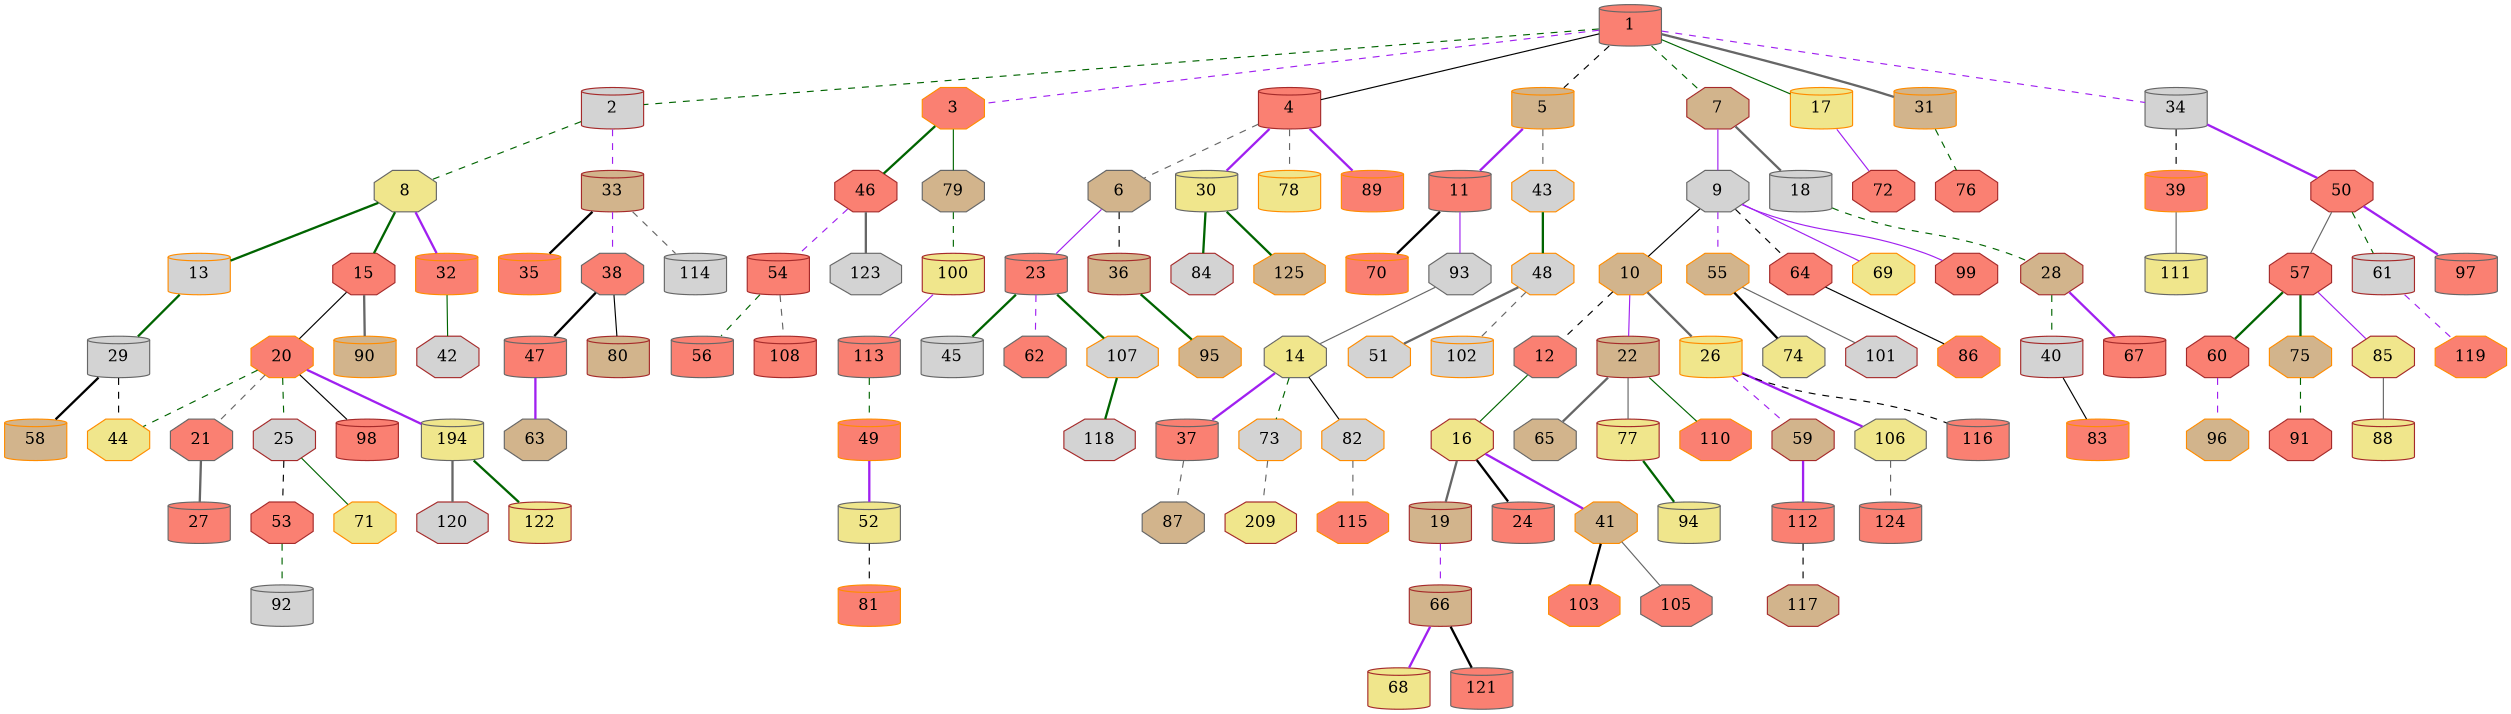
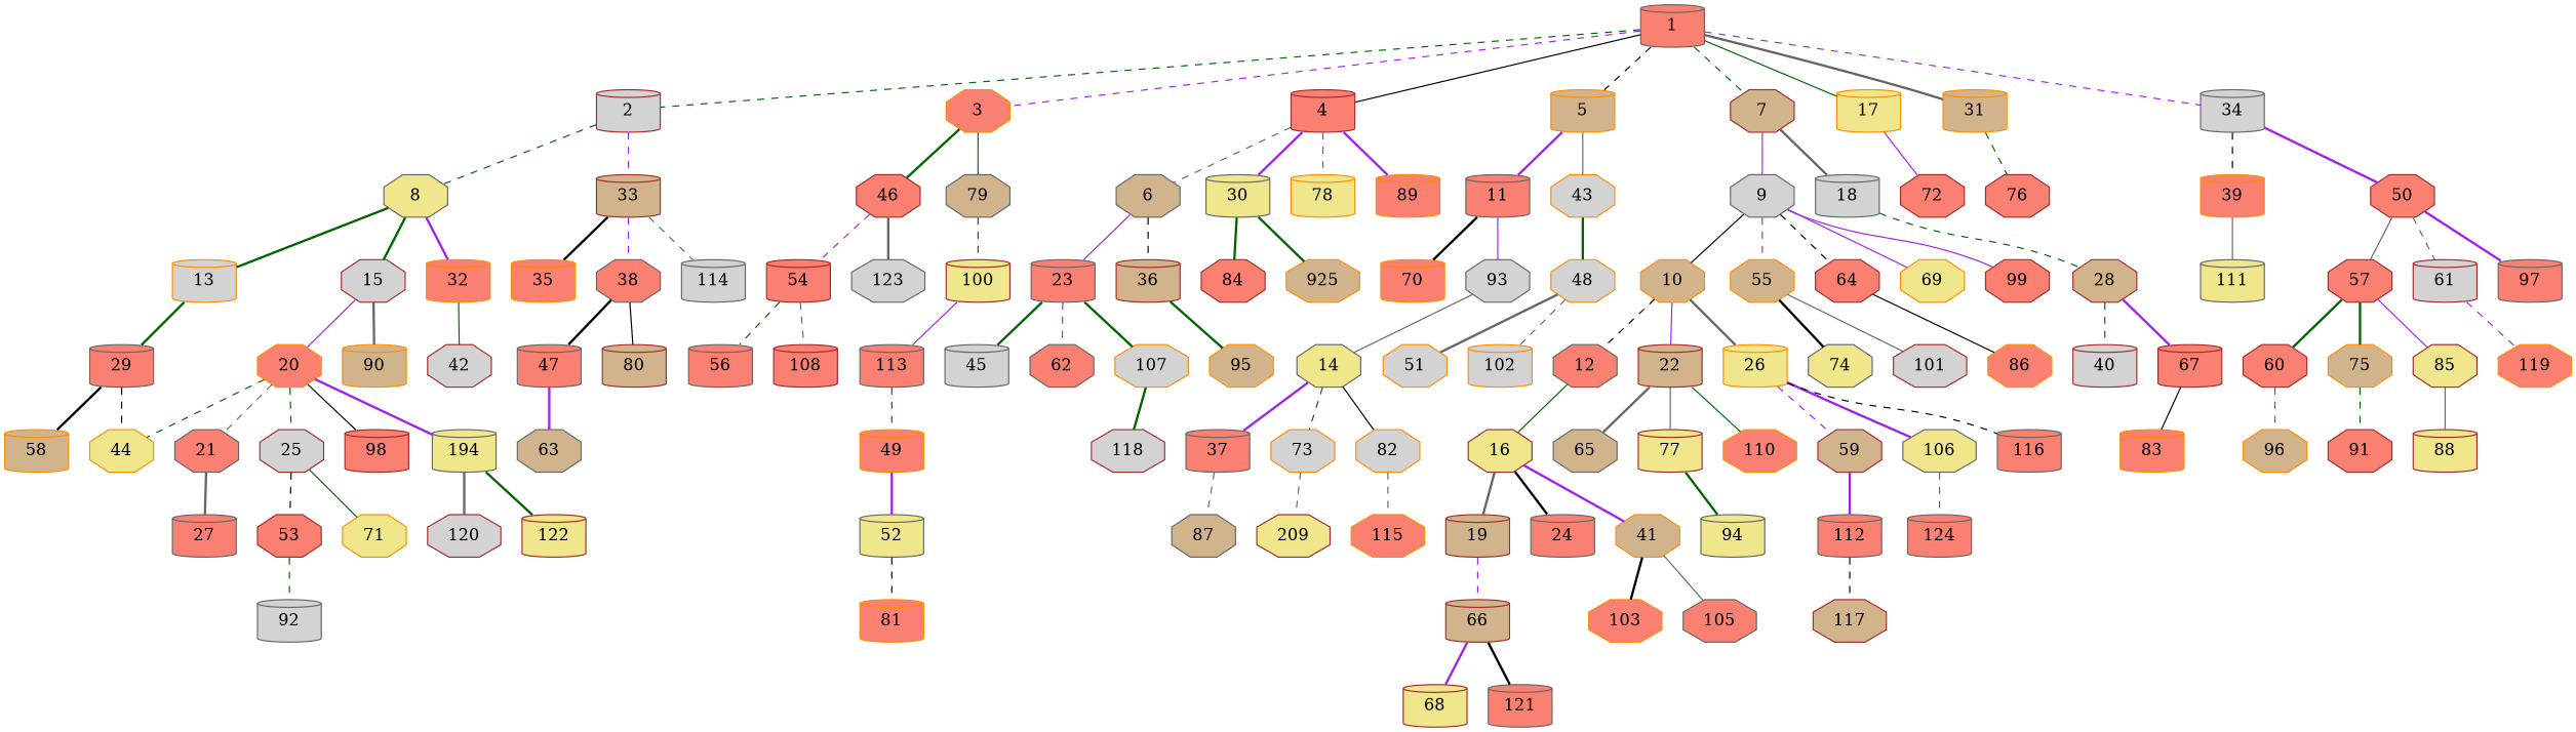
  graph {
    node [color=brown fillcolor=salmon shape=octagon style=filled]
    edge [color=darkgreen style=bold]
    1 [color=gray40 shape=cylinder]
    2 [fillcolor=lightgrey shape=cylinder]
    3 [color=darkorange]
    4 [shape=cylinder]
    5 [color=darkorange fillcolor=tan shape=cylinder]
    7 [fillcolor=tan]
    17 [color=darkorange fillcolor=khaki shape=cylinder]
    31 [color=darkorange fillcolor=tan shape=cylinder]
    34 [color=gray40 fillcolor=lightgrey shape=cylinder]
    8 [color=gray40 fillcolor=khaki]
    33 [fillcolor=tan shape=cylinder]
    46
    79 [color=gray40 fillcolor=tan]
    6 [color=gray40 fillcolor=tan]
    30 [color=gray40 fillcolor=khaki shape=cylinder]
    78 [color=darkorange fillcolor=khaki shape=cylinder]
    89 [color=darkorange shape=cylinder]
    11 [color=gray40 shape=cylinder]
    43 [color=darkorange fillcolor=lightgrey]
    9 [color=gray40 fillcolor=lightgrey]
    18 [color=gray40 fillcolor=lightgrey shape=cylinder]
    72
    76
    39 [color=darkorange shape=cylinder]
    50
    13 [color=darkorange fillcolor=lightgrey shape=cylinder]
-   15
+   15 [fillcolor=lightgrey]
    32 [color=darkorange shape=cylinder]
    35 [color=darkorange shape=cylinder]
    38 [color=gray40]
    114 [color=gray40 fillcolor=lightgrey shape=cylinder]
    54 [shape=cylinder]
    123 [color=gray40 fillcolor=lightgrey]
    100 [fillcolor=khaki shape=cylinder]
    23 [color=gray40 shape=cylinder]
    36 [fillcolor=tan shape=cylinder]
-   84 [fillcolor=lightgrey]
-   125 [color=darkorange fillcolor=tan]
+   84
+   125 [color=darkorange fillcolor=tan label=925]
    70 [color=darkorange shape=cylinder]
    93 [color=gray40 fillcolor=lightgrey]
    48 [color=darkorange fillcolor=lightgrey]
    45 [color=gray40 fillcolor=lightgrey shape=cylinder]
    62 [color=gray40]
    107 [color=darkorange fillcolor=lightgrey]
    95 [color=darkorange fillcolor=tan]
    10 [color=darkorange fillcolor=tan]
    55 [color=darkorange fillcolor=tan]
    64
    69 [color=darkorange fillcolor=khaki]
    99
    28 [fillcolor=tan]
-   29 [color=gray40 fillcolor=lightgrey shape=cylinder]
+   29 [color=gray40 shape=cylinder]
    20 [color=darkorange]
    90 [color=darkorange fillcolor=tan shape=cylinder]
    42 [fillcolor=lightgrey]
    12 [color=gray40]
    22 [fillcolor=tan shape=cylinder]
    26 [color=darkorange fillcolor=khaki shape=cylinder]
    74 [color=gray40 fillcolor=khaki]
    101 [fillcolor=lightgrey]
    86 [color=darkorange]
    16 [fillcolor=khaki]
    65 [color=gray40 fillcolor=tan]
    77 [fillcolor=khaki shape=cylinder]
    110 [color=darkorange]
    59 [fillcolor=tan]
    106 [color=gray40 fillcolor=khaki]
    116 [color=gray40 shape=cylinder]
    14 [color=gray40 fillcolor=khaki]
    37 [color=gray40 shape=cylinder]
    73 [color=darkorange fillcolor=lightgrey]
    82 [color=darkorange fillcolor=lightgrey]
    19 [fillcolor=tan shape=cylinder]
    24 [color=gray40 shape=cylinder]
    41 [color=darkorange fillcolor=tan]
    44 [color=darkorange fillcolor=khaki]
    58 [color=darkorange fillcolor=tan shape=cylinder]
    87 [color=gray40 fillcolor=tan]
    n79 [fillcolor=khaki label=209]
    115 [color=darkorange]
    21 [color=gray40]
    25 [fillcolor=lightgrey]
    98 [shape=cylinder]
    n84 [color=gray40 fillcolor=khaki label=194 shape=cylinder]
    66 [fillcolor=tan shape=cylinder]
    103 [color=darkorange]
    105 [color=gray40]
    40 [fillcolor=lightgrey shape=cylinder]
    67 [shape=cylinder]
    68 [fillcolor=khaki shape=cylinder]
    121 [color=gray40 shape=cylinder]
    27 [color=gray40 shape=cylinder]
    53
    71 [color=darkorange fillcolor=khaki]
    120 [fillcolor=lightgrey]
    122 [fillcolor=khaki shape=cylinder]
    94 [color=gray40 fillcolor=khaki shape=cylinder]
    118 [fillcolor=lightgrey]
    92 [color=gray40 fillcolor=lightgrey shape=cylinder]
    112 [color=gray40 shape=cylinder]
    124 [color=gray40 shape=cylinder]
    83 [color=darkorange shape=cylinder]
    47 [color=gray40 shape=cylinder]
    80 [fillcolor=tan shape=cylinder]
    111 [color=gray40 fillcolor=khaki shape=cylinder]
    57
    61 [fillcolor=lightgrey shape=cylinder]
    97 [color=gray40 shape=cylinder]
    63 [color=gray40 fillcolor=tan]
    51 [color=darkorange fillcolor=lightgrey]
    102 [color=darkorange fillcolor=lightgrey shape=cylinder]
    49 [color=darkorange shape=cylinder]
    52 [color=gray40 fillcolor=khaki shape=cylinder]
    56 [color=gray40 shape=cylinder]
    108 [shape=cylinder]
    81 [color=darkorange shape=cylinder]
    60
    75 [color=darkorange fillcolor=tan]
    85 [fillcolor=khaki]
    119 [color=darkorange]
    96 [color=darkorange fillcolor=tan]
    91
    88 [fillcolor=khaki shape=cylinder]
    117 [fillcolor=tan]
    113 [color=gray40 shape=cylinder]
    1 -- 2 [style=dashed]
    1 -- 3 [color=purple style=dashed]
    1 -- 4 [color=black style=solid]
    1 -- 5 [color=black style=dashed]
    1 -- 7 [style=dashed]
    1 -- 17 [style=solid]
    1 -- 31 [color=gray40]
    1 -- 34 [color=purple style=dashed]
    2 -- 8 [style=dashed]
    2 -- 33 [color=purple style=dashed]
    3 -- 46
    3 -- 79 [style=solid]
    4 -- 6 [color=gray40 style=dashed]
    4 -- 30 [color=purple]
    4 -- 78 [color=gray40 style=dashed]
    4 -- 89 [color=purple]
    5 -- 11 [color=purple]
-   5 -- 43 [color=gray40 style=dashed]
+   5 -- 43 [color=gray40 style=solid]
    7 -- 9 [color=purple style=solid]
    7 -- 18 [color=gray40]
    17 -- 72 [color=purple style=solid]
    31 -- 76 [style=dashed]
    34 -- 39 [color=black style=dashed]
    34 -- 50 [color=purple]
    8 -- 13
    8 -- 15
    8 -- 32 [color=purple]
    33 -- 35 [color=black]
    33 -- 38 [color=purple style=dashed]
    33 -- 114 [color=gray40 style=dashed]
    46 -- 54 [color=purple style=dashed]
    46 -- 123 [color=gray40]
    79 -- 100 [style=dashed]
    6 -- 23 [color=purple style=solid]
    6 -- 36 [color=black style=dashed]
    30 -- 84
    30 -- 125
    11 -- 70 [color=black]
    11 -- 93 [color=purple style=solid]
    43 -- 48
    9 -- 10 [color=black style=solid]
    9 -- 55 [color=purple style=dashed]
    9 -- 64 [color=black style=dashed]
    9 -- 69 [color=purple style=solid]
    9 -- 99 [color=purple style=solid]
    18 -- 28 [style=dashed]
    39 -- 111 [color=gray40 style=solid]
    50 -- 57 [color=gray40 style=solid]
-   50 -- 61 [style=dashed]
+   50 -- 61 [color=gray40 style=dashed]
    50 -- 97 [color=purple]
    13 -- 29
-   15 -- 20 [color=black style=solid]
+   15 -- 20 [color=purple style=solid]
    15 -- 90 [color=gray40]
    32 -- 42 [style=solid]
    38 -- 47 [color=black]
    38 -- 80 [color=black style=solid]
    54 -- 56 [style=dashed]
    54 -- 108 [color=gray40 style=dashed]
    100 -- 113 [color=purple style=solid]
    23 -- 45
    23 -- 62 [color=purple style=dashed]
    23 -- 107
    36 -- 95
    93 -- 14 [color=gray40 style=solid]
    48 -- 51 [color=gray40]
    48 -- 102 [color=gray40 style=dashed]
    107 -- 118
    10 -- 12 [color=black style=dashed]
    10 -- 22 [color=purple style=solid]
    10 -- 26 [color=gray40]
    55 -- 74 [color=black]
    55 -- 101 [color=gray40 style=solid]
    64 -- 86 [color=black style=solid]
    28 -- 40 [style=dashed]
    28 -- 67 [color=purple]
    29 -- 44 [color=black style=dashed]
    29 -- 58 [color=black]
    20 -- 44 [style=dashed]
    20 -- 21 [color=gray40 style=dashed]
    20 -- 25 [style=dashed]
    20 -- 98 [color=black style=solid]
    20 -- n84 [color=purple]
    12 -- 16 [style=solid]
    22 -- 65 [color=gray40]
    22 -- 77 [color=gray40 style=solid]
    22 -- 110 [style=solid]
    26 -- 59 [color=purple style=dashed]
    26 -- 106 [color=purple]
    26 -- 116 [color=black style=dashed]
    16 -- 19 [color=gray40]
    16 -- 24 [color=black]
    16 -- 41 [color=purple]
    77 -- 94
    59 -- 112 [color=purple]
    106 -- 124 [color=gray40 style=dashed]
    14 -- 37 [color=purple]
    14 -- 73 [style=dashed]
    14 -- 82 [color=black style=solid]
    37 -- 87 [color=gray40 style=dashed]
    73 -- n79 [color=gray40 style=dashed]
    82 -- 115 [color=gray40 style=dashed]
    19 -- 66 [color=purple style=dashed]
    41 -- 103 [color=black]
    41 -- 105 [color=gray40 style=solid]
    21 -- 27 [color=gray40]
    25 -- 53 [color=black style=dashed]
    25 -- 71 [style=solid]
    n84 -- 120 [color=gray40]
    n84 -- 122
    66 -- 68 [color=purple]
    66 -- 121 [color=black]
-   40 -- 83 [color=black style=solid]
+   67 -- 83 [color=black style=solid]
    53 -- 92 [style=dashed]
    112 -- 117 [color=black style=dashed]
    47 -- 63 [color=purple]
    57 -- 60
    57 -- 75
    57 -- 85 [color=purple style=solid]
    61 -- 119 [color=purple style=dashed]
    49 -- 52 [color=purple]
    52 -- 81 [color=black style=dashed]
    60 -- 96 [color=purple style=dashed]
    75 -- 91 [style=dashed]
    85 -- 88 [color=gray40 style=solid]
    113 -- 49 [style=dashed]
  }
